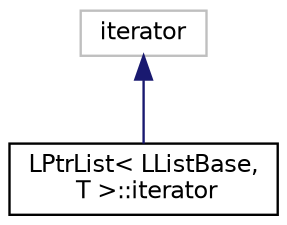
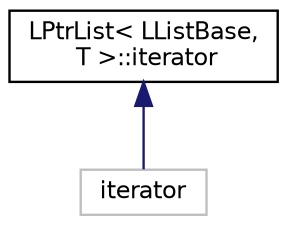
  digraph {
    rankdir=TB
    node [fontname=Helvetica fontsize=10 shape=record]
    n1 [color=grey75 height=0.2 label=iterator width=0.4]
    n2 [color=black height=0.2 label="LPtrList\< LListBase,\l T \>::iterator" width=0.4]
-   n1 -> n2 [color=midnightblue dir=back fontname=Helvetica fontsize=10 labelfontname=Helvetica labelfontsize=10 style=solid]
+   n2 -> n1 [color=midnightblue dir=back fontname=Helvetica fontsize=10 labelfontname=Helvetica labelfontsize=10 style=solid]
  }
